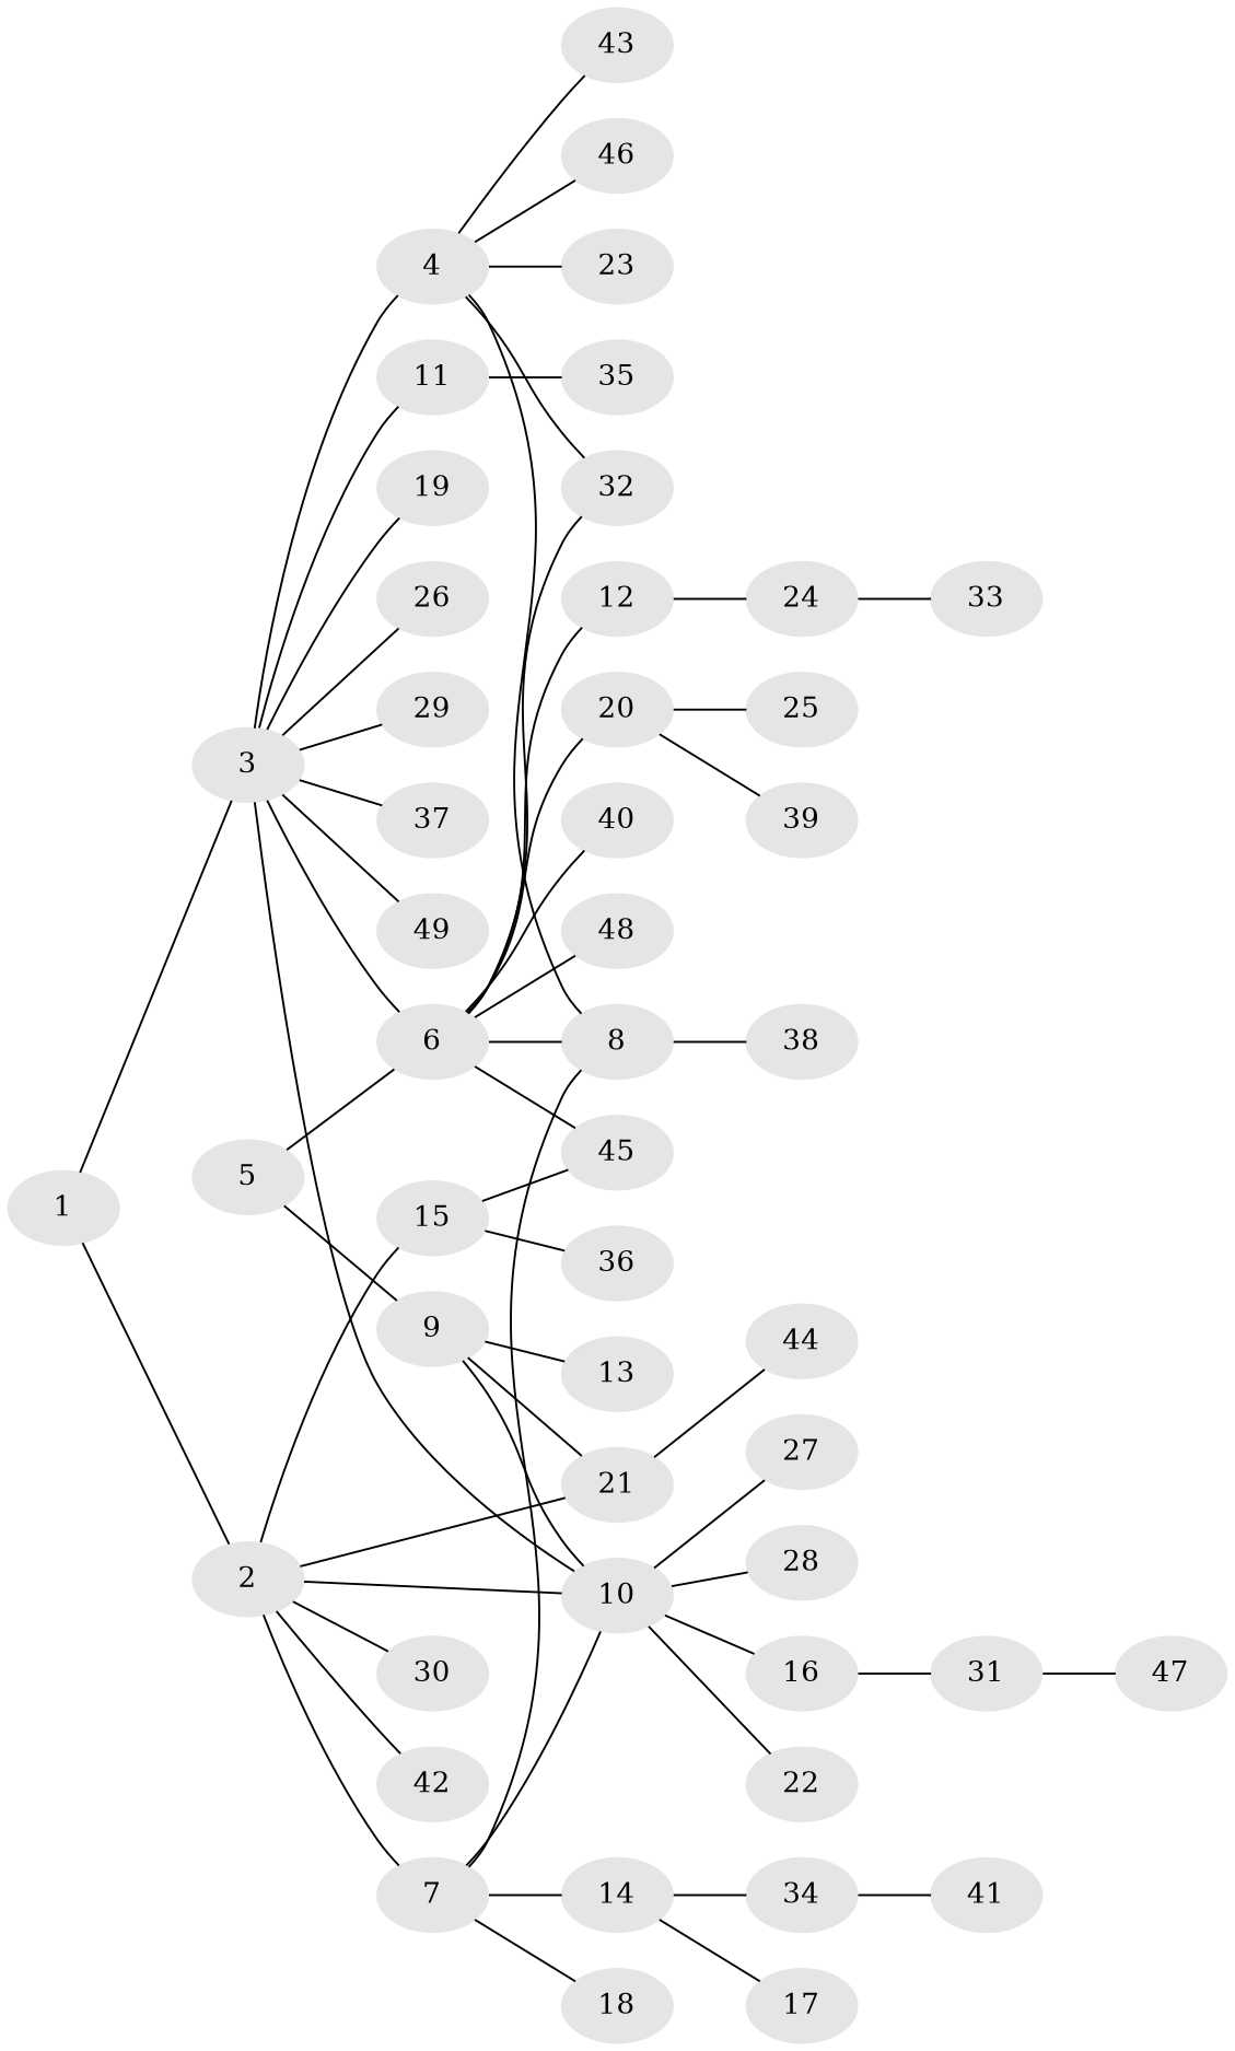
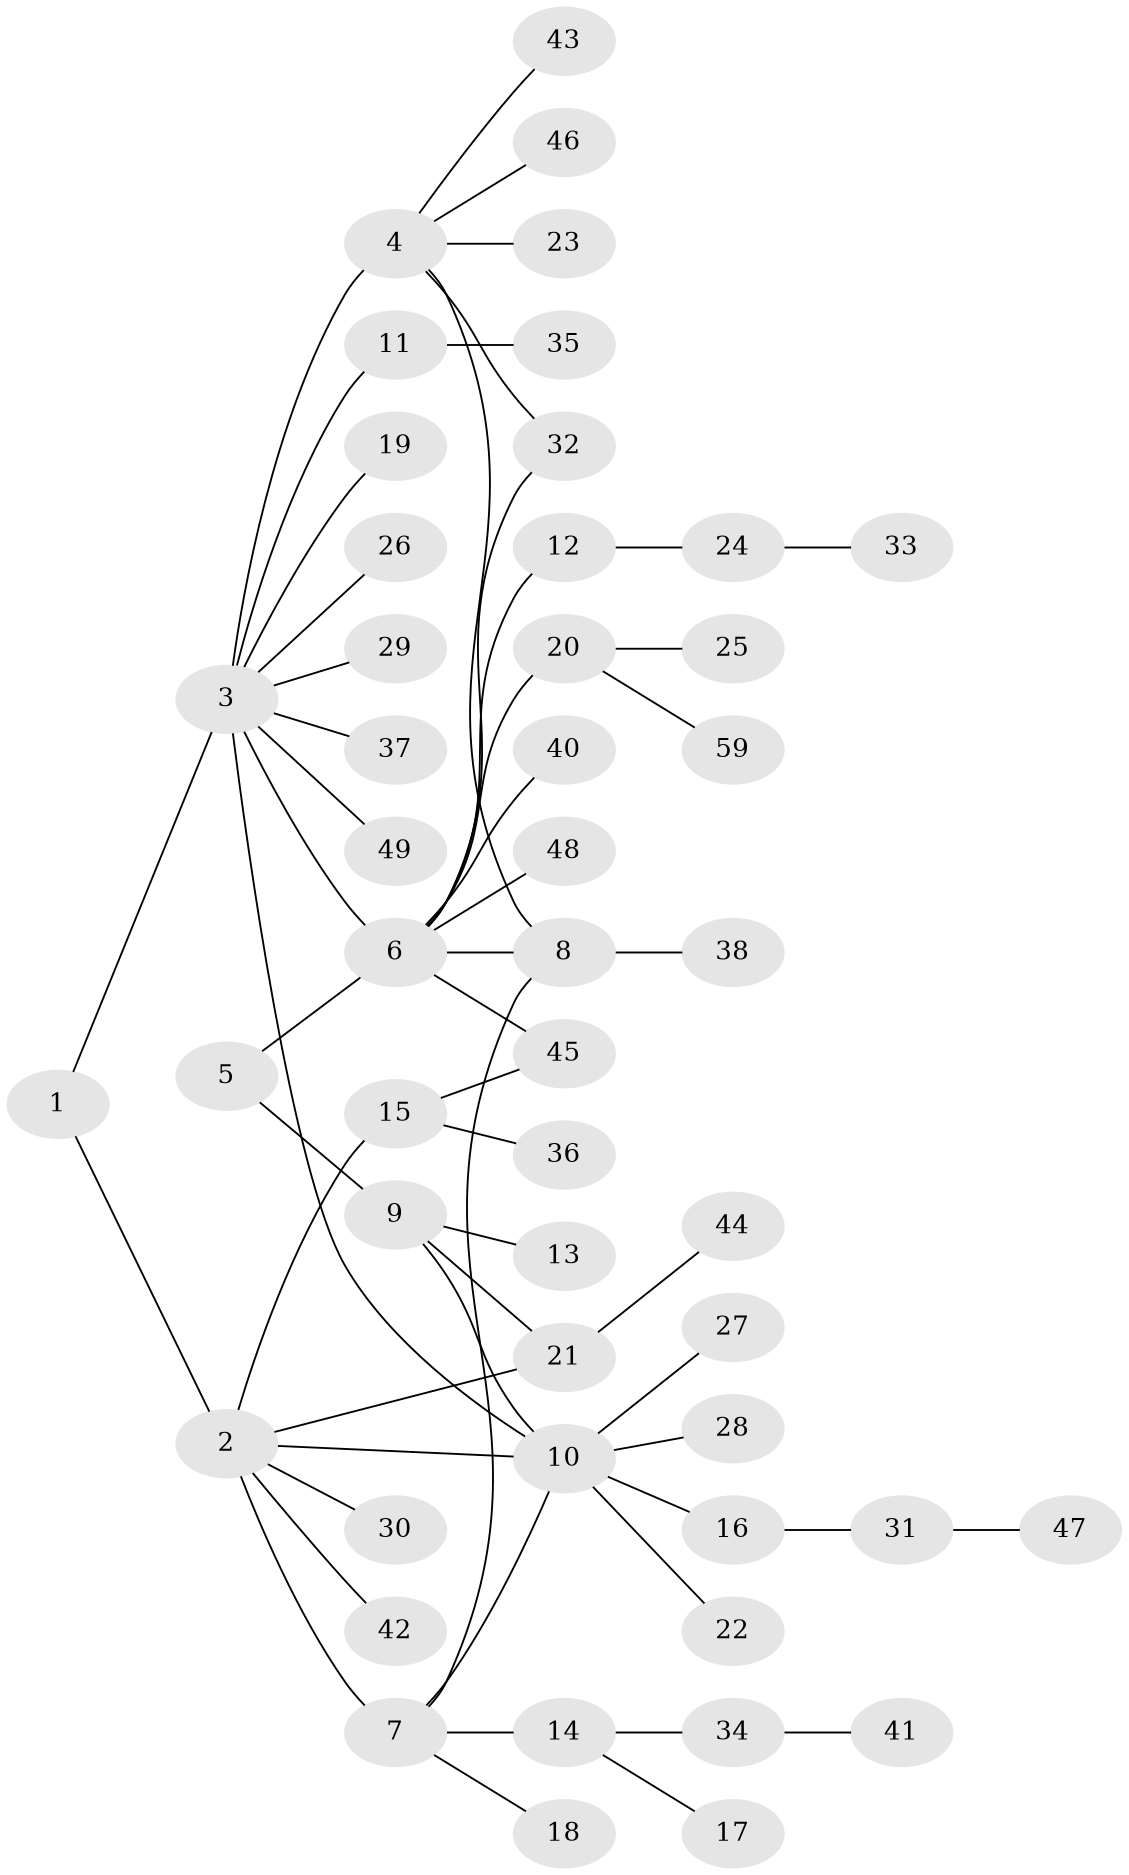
  graph {
    rankdir=LR
    node [color=gray90 style=filled]
    1
    2
    3
    7
    10
    15
    21
    30
    42
    4
    6
    11
    19
    26
    29
    37
    49
    5
    9
    8
    14
    18
    16
    22
    27
    28
    45
    36
    44
    23
    32
    43
    46
    12
    20
    40
    48
    35
    38
    13
    24
    25
-   39
+   39 [label=59]
    17
    34
    31
    33
    41
    47
    1 -- 2
    1 -- 3
    2 -- 7
    2 -- 10
    2 -- 15
    2 -- 21
    2 -- 30
    2 -- 42
    3 -- 10
    3 -- 4
    3 -- 6
    3 -- 11
    3 -- 19
    3 -- 26
    3 -- 29
    3 -- 37
    3 -- 49
    7 -- 10
    7 -- 8
    7 -- 14
    7 -- 18
    10 -- 16
    10 -- 22
    10 -- 27
    10 -- 28
    15 -- 45
    15 -- 36
    21 -- 44
    4 -- 8
    4 -- 23
    4 -- 32
    4 -- 43
    4 -- 46
    6 -- 8
    6 -- 45
    6 -- 32
    6 -- 12
    6 -- 20
    6 -- 40
    6 -- 48
    11 -- 35
    5 -- 6
    5 -- 9
    9 -- 10
    9 -- 21
    9 -- 13
    8 -- 38
    14 -- 17
    14 -- 34
    16 -- 31
    12 -- 24
    20 -- 25
    20 -- 39
    24 -- 33
    34 -- 41
    31 -- 47
  }
